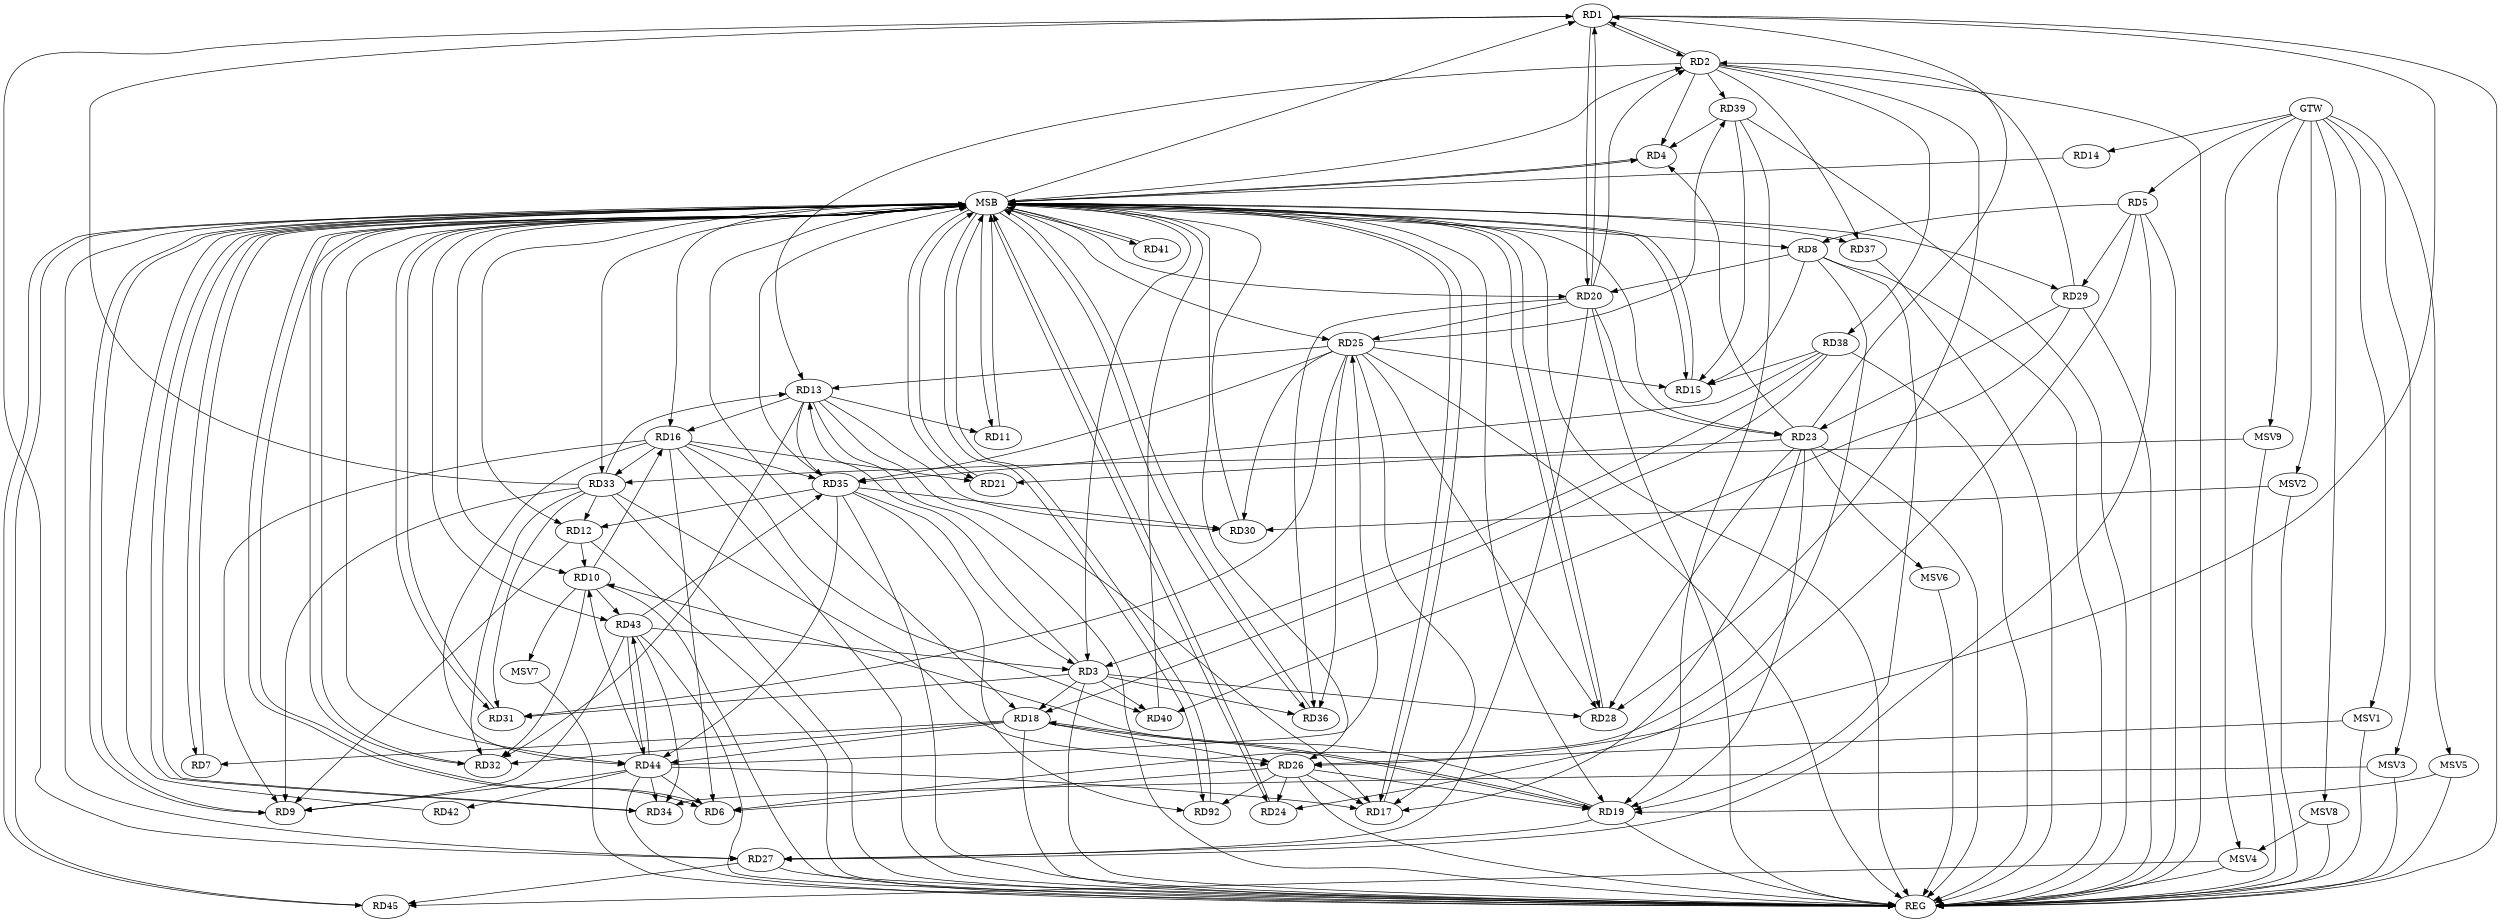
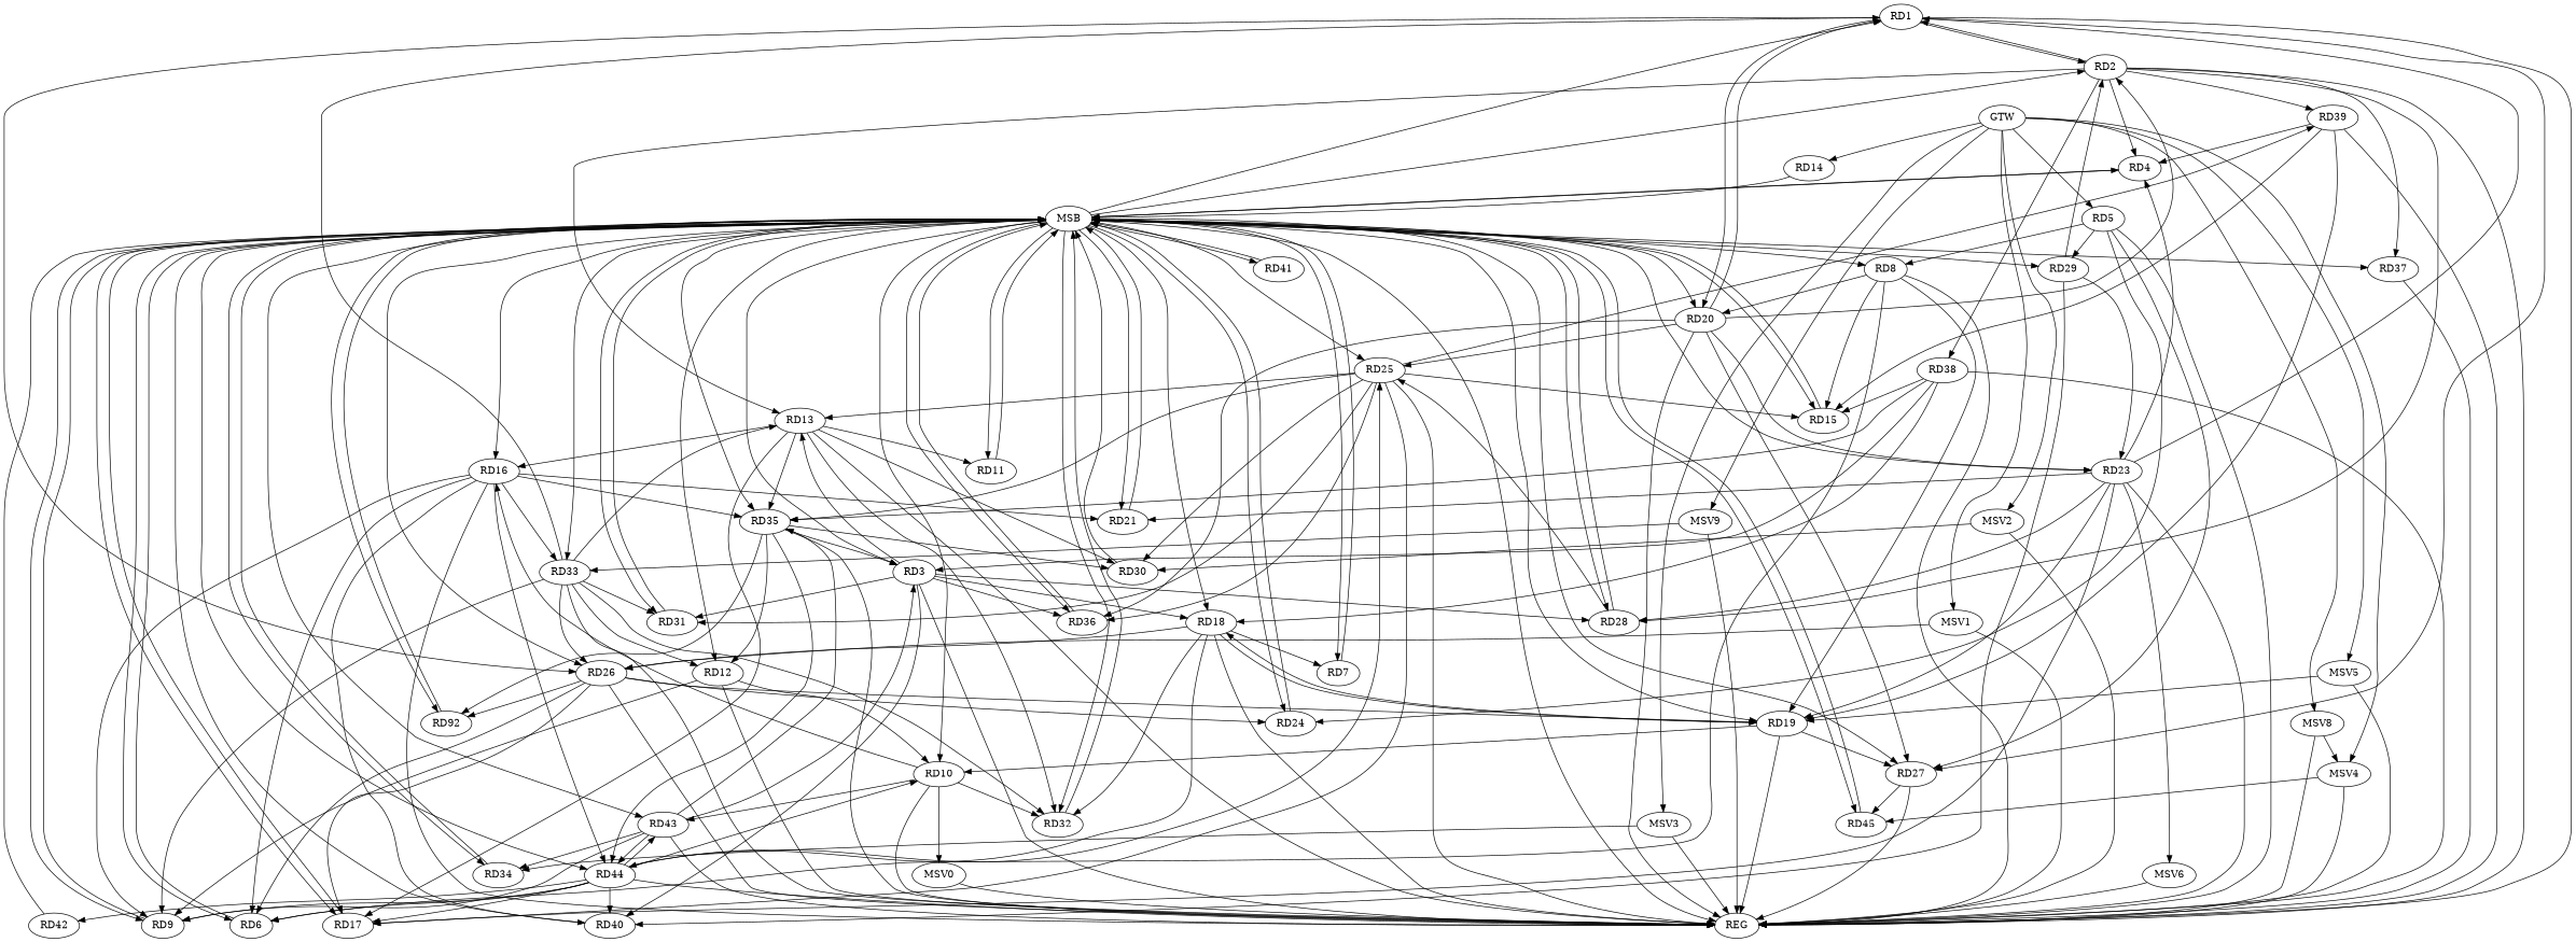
  strict digraph {
    n1 [label=RD1]
    n2 [label=RD2]
    n3 [label=RD20]
    n4 [label=RD26]
    n5 [label=RD27]
    n6 [label=REG]
    n7 [label=RD4]
    n8 [label=RD13]
    n9 [label=RD28]
    n10 [label=RD37]
    n11 [label=RD38]
    n12 [label=RD39]
    n13 [label=RD36]
    n14 [label=RD23]
    n15 [label=RD25]
    n16 [label=RD24]
    n17 [label=RD6]
    n18 [label=RD19]
    n19 [label=RD17]
    n20 [label=RD92]
    n21 [label=RD45]
    n22 [label=MSB]
    n23 [label=RD16]
    n24 [label=RD32]
    n25 [label=RD11]
    n26 [label=RD30]
    n27 [label=RD35]
    n28 [label=RD3]
    n29 [label=RD18]
    n30 [label=RD15]
    n31 [label=RD31]
    n32 [label=RD40]
    n33 [label=RD7]
    n34 [label=RD44]
    n35 [label=RD8]
    n36 [label=RD29]
    n37 [label=RD9]
    n38 [label=RD10]
    n39 [label=RD43]
    n40 [label=RD12]
    n41 [label=RD21]
    n42 [label=RD33]
    n43 [label=RD34]
    n44 [label=RD41]
    n45 [label=RD5]
-   n46 [label=MSV7]
+   n46 [label=MSV0]
    n47 [label=RD14]
    n48 [label=RD42]
    n49 [label=MSV6]
    n50 [label=GTW]
    n51 [label=MSV1]
    n52 [label=MSV2]
    n53 [label=MSV3]
    n54 [label=MSV4]
    n55 [label=MSV5]
    n56 [label=MSV8]
    n57 [label=MSV9]
    n1 -> n2
    n1 -> n3
    n1 -> n4
    n1 -> n5
    n1 -> n6
    n2 -> n1
    n2 -> n6
    n2 -> n7
    n2 -> n8
    n2 -> n9
    n2 -> n10
    n2 -> n11
    n2 -> n12
    n3 -> n1
    n3 -> n2
    n3 -> n5
    n3 -> n6
    n3 -> n13
    n3 -> n14
    n3 -> n15
    n4 -> n6
    n4 -> n16
    n4 -> n17
    n4 -> n18
    n4 -> n19
    n4 -> n20
    n5 -> n6
    n5 -> n21
    n7 -> n22
    n8 -> n6
    n8 -> n19
    n8 -> n23
    n8 -> n24
    n8 -> n25
    n8 -> n26
    n8 -> n27
    n9 -> n22
    n10 -> n6
    n11 -> n6
    n11 -> n27
    n11 -> n28
    n11 -> n29
    n11 -> n30
    n12 -> n6
    n12 -> n7
    n12 -> n18
    n12 -> n30
    n13 -> n22
    n14 -> n1
    n14 -> n6
    n14 -> n7
    n14 -> n9
    n14 -> n18
    n14 -> n19
    n14 -> n41
    n14 -> n49
    n15 -> n6
    n15 -> n8
-   n15 -> n9
+   n9 -> n15
    n15 -> n12
    n15 -> n13
    n15 -> n19
    n15 -> n26
    n15 -> n27
    n15 -> n30
    n15 -> n31
    n16 -> n22
    n17 -> n22
    n18 -> n5
    n18 -> n6
    n18 -> n29
    n18 -> n38
    n19 -> n22
    n20 -> n22
    n21 -> n22
    n22 -> n1
    n22 -> n2
    n22 -> n3
    n22 -> n4
    n22 -> n5
    n22 -> n6
    n22 -> n7
    n22 -> n9
    n22 -> n10
    n22 -> n13
    n22 -> n14
    n22 -> n15
    n22 -> n16
    n22 -> n17
    n22 -> n18
    n22 -> n19
    n22 -> n20
    n22 -> n21
    n22 -> n23
    n22 -> n24
    n22 -> n25
-   n27 -> n22
+   n22 -> n27
    n22 -> n28
    n22 -> n29
    n22 -> n30
    n22 -> n31
    n22 -> n33
    n22 -> n34
    n22 -> n35
    n22 -> n36
    n22 -> n37
    n22 -> n38
    n22 -> n39
    n22 -> n40
    n22 -> n41
    n22 -> n42
    n22 -> n43
    n22 -> n44
    n23 -> n6
    n23 -> n17
    n23 -> n27
    n23 -> n32
    n23 -> n34
    n23 -> n37
    n23 -> n41
    n23 -> n42
    n24 -> n22
    n25 -> n22
    n26 -> n22
    n27 -> n6
    n27 -> n20
    n27 -> n26
    n27 -> n28
    n27 -> n34
    n27 -> n40
    n28 -> n6
    n28 -> n8
    n28 -> n9
    n28 -> n13
    n28 -> n29
    n28 -> n31
    n28 -> n32
    n29 -> n4
    n29 -> n6
    n29 -> n18
    n29 -> n24
    n29 -> n33
    n29 -> n34
    n30 -> n22
    n31 -> n22
    n32 -> n22
    n33 -> n22
    n34 -> n6
    n34 -> n15
    n34 -> n17
    n34 -> n19
-   n34 -> n43
+   n34 -> n32
    n34 -> n37
    n34 -> n38
    n34 -> n39
    n34 -> n48
    n35 -> n3
    n35 -> n6
    n35 -> n17
    n35 -> n18
    n35 -> n30
    n36 -> n2
-   n36 -> n6
    n36 -> n14
    n36 -> n32
    n37 -> n22
    n38 -> n6
    n38 -> n23
    n38 -> n24
    n38 -> n39
    n38 -> n46
    n39 -> n6
    n39 -> n27
    n39 -> n28
    n39 -> n34
    n39 -> n37
    n39 -> n43
    n40 -> n6
    n40 -> n37
    n40 -> n38
    n41 -> n22
    n42 -> n1
    n42 -> n4
    n42 -> n6
    n42 -> n8
    n42 -> n24
    n42 -> n31
    n42 -> n37
    n42 -> n40
    n43 -> n22
    n44 -> n22
    n45 -> n5
    n45 -> n6
    n45 -> n16
    n45 -> n35
    n45 -> n36
    n46 -> n6
    n47 -> n22
    n48 -> n22
    n49 -> n6
    n50 -> n45
    n50 -> n47
    n50 -> n51
    n50 -> n52
    n50 -> n53
    n50 -> n54
    n50 -> n55
    n50 -> n56
    n50 -> n57
    n51 -> n4
    n51 -> n6
    n52 -> n6
    n52 -> n26
    n53 -> n6
    n53 -> n43
    n54 -> n6
    n54 -> n21
    n55 -> n6
    n55 -> n18
    n56 -> n6
    n56 -> n54
    n57 -> n6
    n57 -> n42
  }
